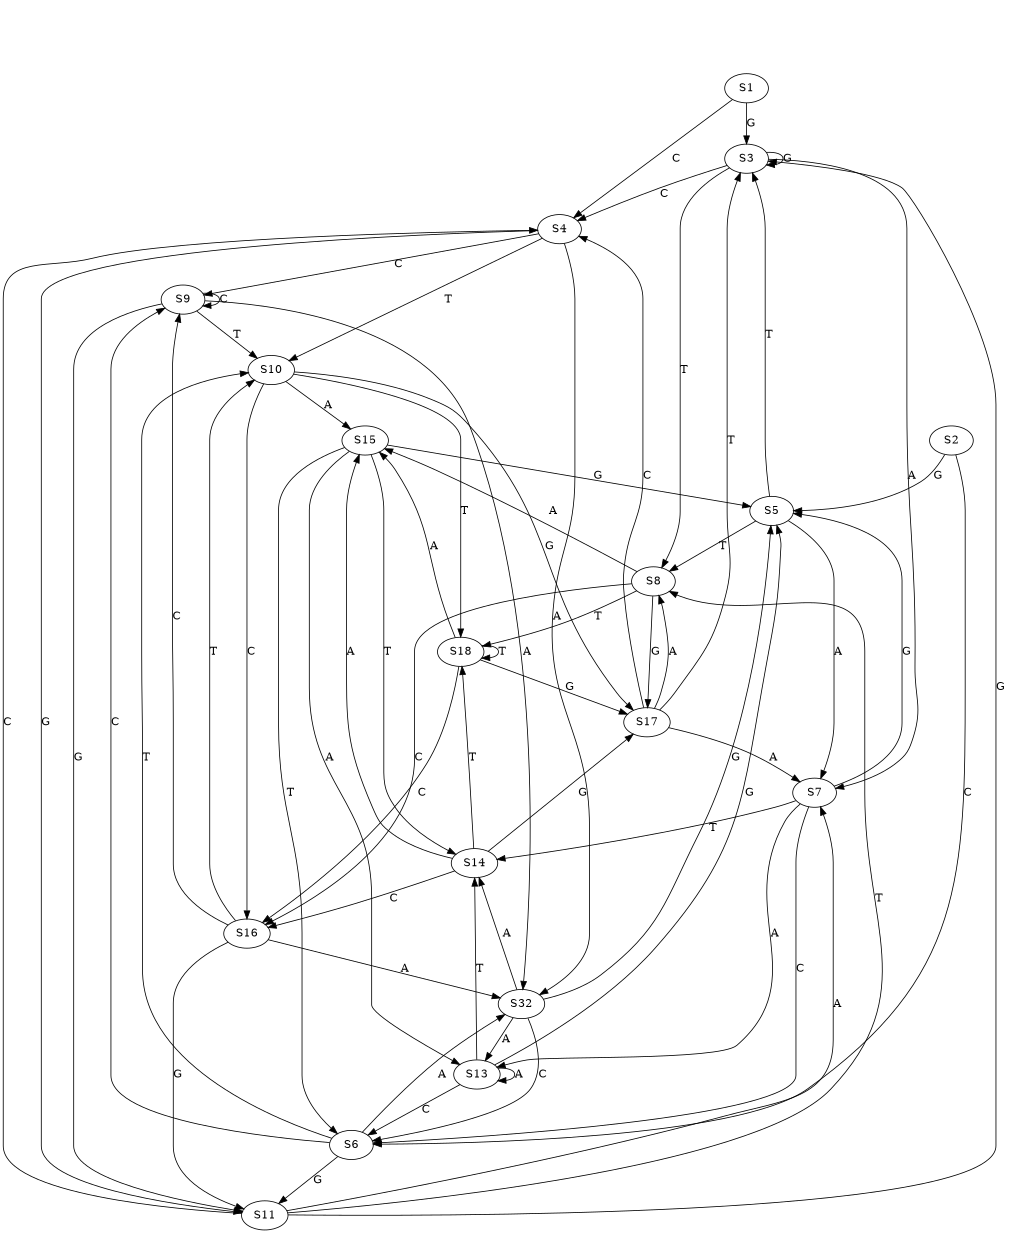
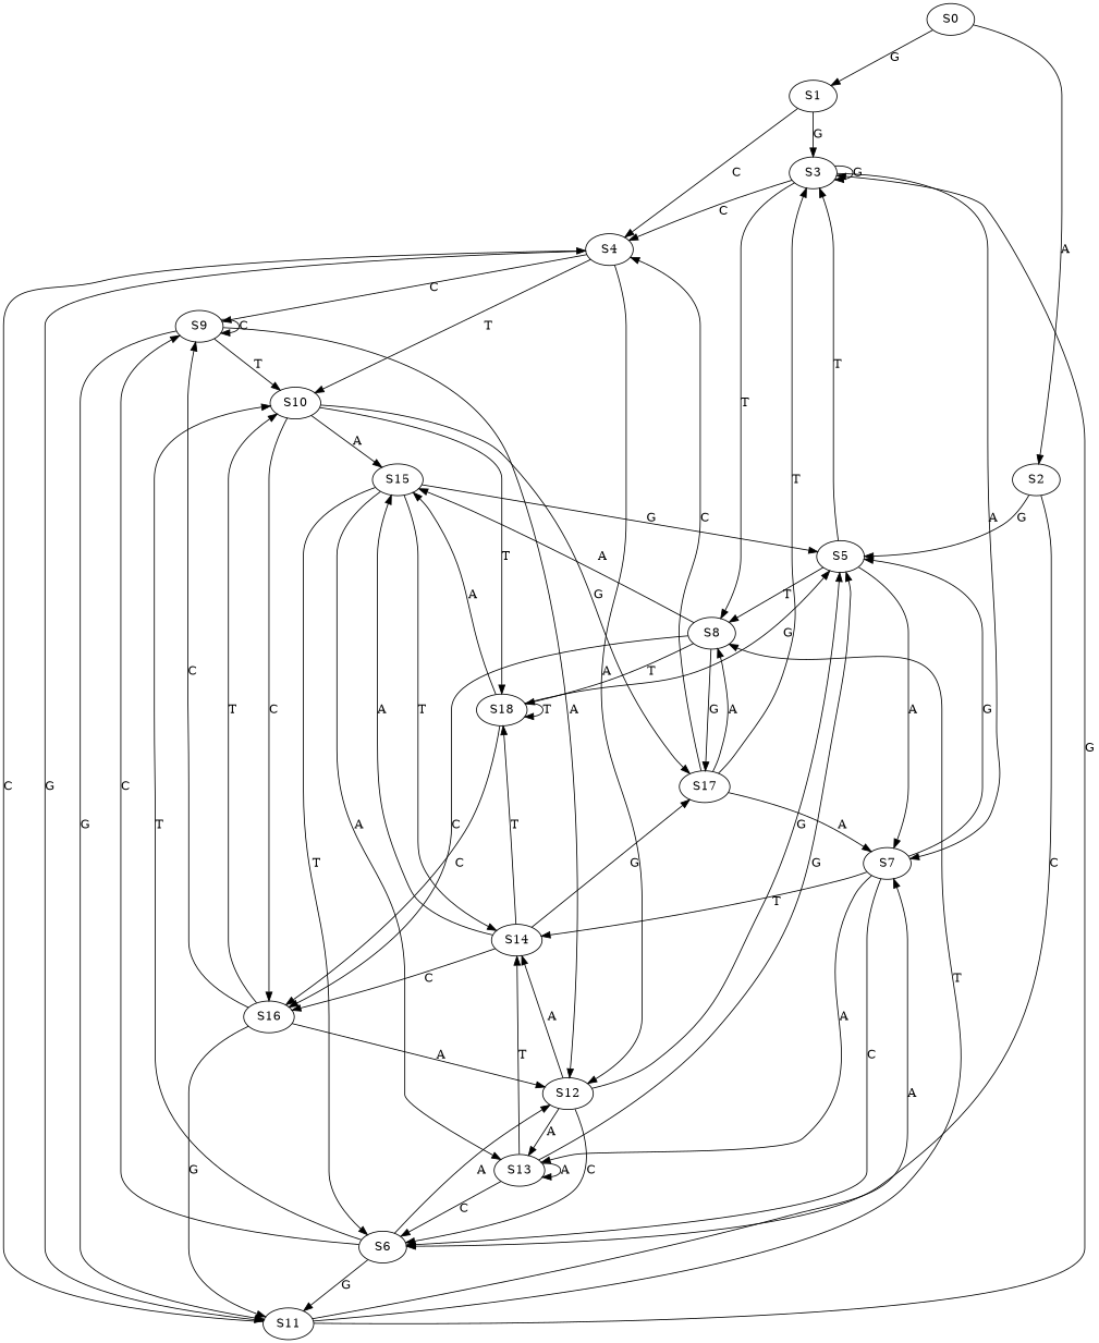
  strict digraph {
+   S0
    S1
    S2
    S3
    S4
    S5
    S6
    S7
    S8
    S9
    S10
    S11
-   S12 [label=S32]
+   S12
    S13
    S14
    S15
    S16
    S17
    S18
+   S0 -> S1 [label=G]
+   S0 -> S2 [label=A]
    S1 -> S3 [label=G]
    S1 -> S4 [label=C]
    S2 -> S5 [label=G]
    S2 -> S6 [label=C]
    S3 -> S3 [label=G]
    S3 -> S4 [label=C]
    S3 -> S7 [label=A]
    S3 -> S8 [label=T]
    S4 -> S9 [label=C]
    S4 -> S10 [label=T]
    S4 -> S11 [label=G]
    S4 -> S12 [label=A]
    S5 -> S3 [label=T]
    S5 -> S7 [label=A]
    S5 -> S8 [label=T]
    S6 -> S9 [label=C]
    S6 -> S10 [label=T]
    S6 -> S11 [label=G]
    S6 -> S12 [label=A]
    S7 -> S5 [label=G]
    S7 -> S6 [label=C]
    S7 -> S13 [label=A]
    S7 -> S14 [label=T]
    S8 -> S15 [label=A]
    S8 -> S16 [label=C]
    S8 -> S17 [label=G]
    S8 -> S18 [label=T]
    S9 -> S9 [label=C]
    S9 -> S10 [label=T]
    S9 -> S11 [label=G]
    S9 -> S12 [label=A]
    S10 -> S15 [label=A]
    S10 -> S16 [label=C]
    S10 -> S17 [label=G]
    S10 -> S18 [label=T]
    S11 -> S3 [label=G]
    S11 -> S4 [label=C]
    S11 -> S7 [label=A]
    S11 -> S8 [label=T]
    S12 -> S5 [label=G]
    S12 -> S6 [label=C]
    S12 -> S13 [label=A]
    S12 -> S14 [label=A]
    S13 -> S5 [label=G]
    S13 -> S6 [label=C]
    S13 -> S13 [label=A]
    S13 -> S14 [label=T]
    S14 -> S15 [label=A]
    S14 -> S16 [label=C]
    S14 -> S17 [label=G]
    S14 -> S18 [label=T]
    S15 -> S5 [label=G]
    S15 -> S6 [label=T]
    S15 -> S13 [label=A]
    S15 -> S14 [label=T]
    S16 -> S9 [label=C]
    S16 -> S10 [label=T]
    S16 -> S11 [label=G]
    S16 -> S12 [label=A]
    S17 -> S3 [label=T]
    S17 -> S4 [label=C]
    S17 -> S7 [label=A]
    S17 -> S8 [label=A]
    S18 -> S15 [label=A]
    S18 -> S16 [label=C]
-   S18 -> S17 [label=G]
+   S18 -> S5 [label=G]
    S18 -> S18 [label=T]
  }
